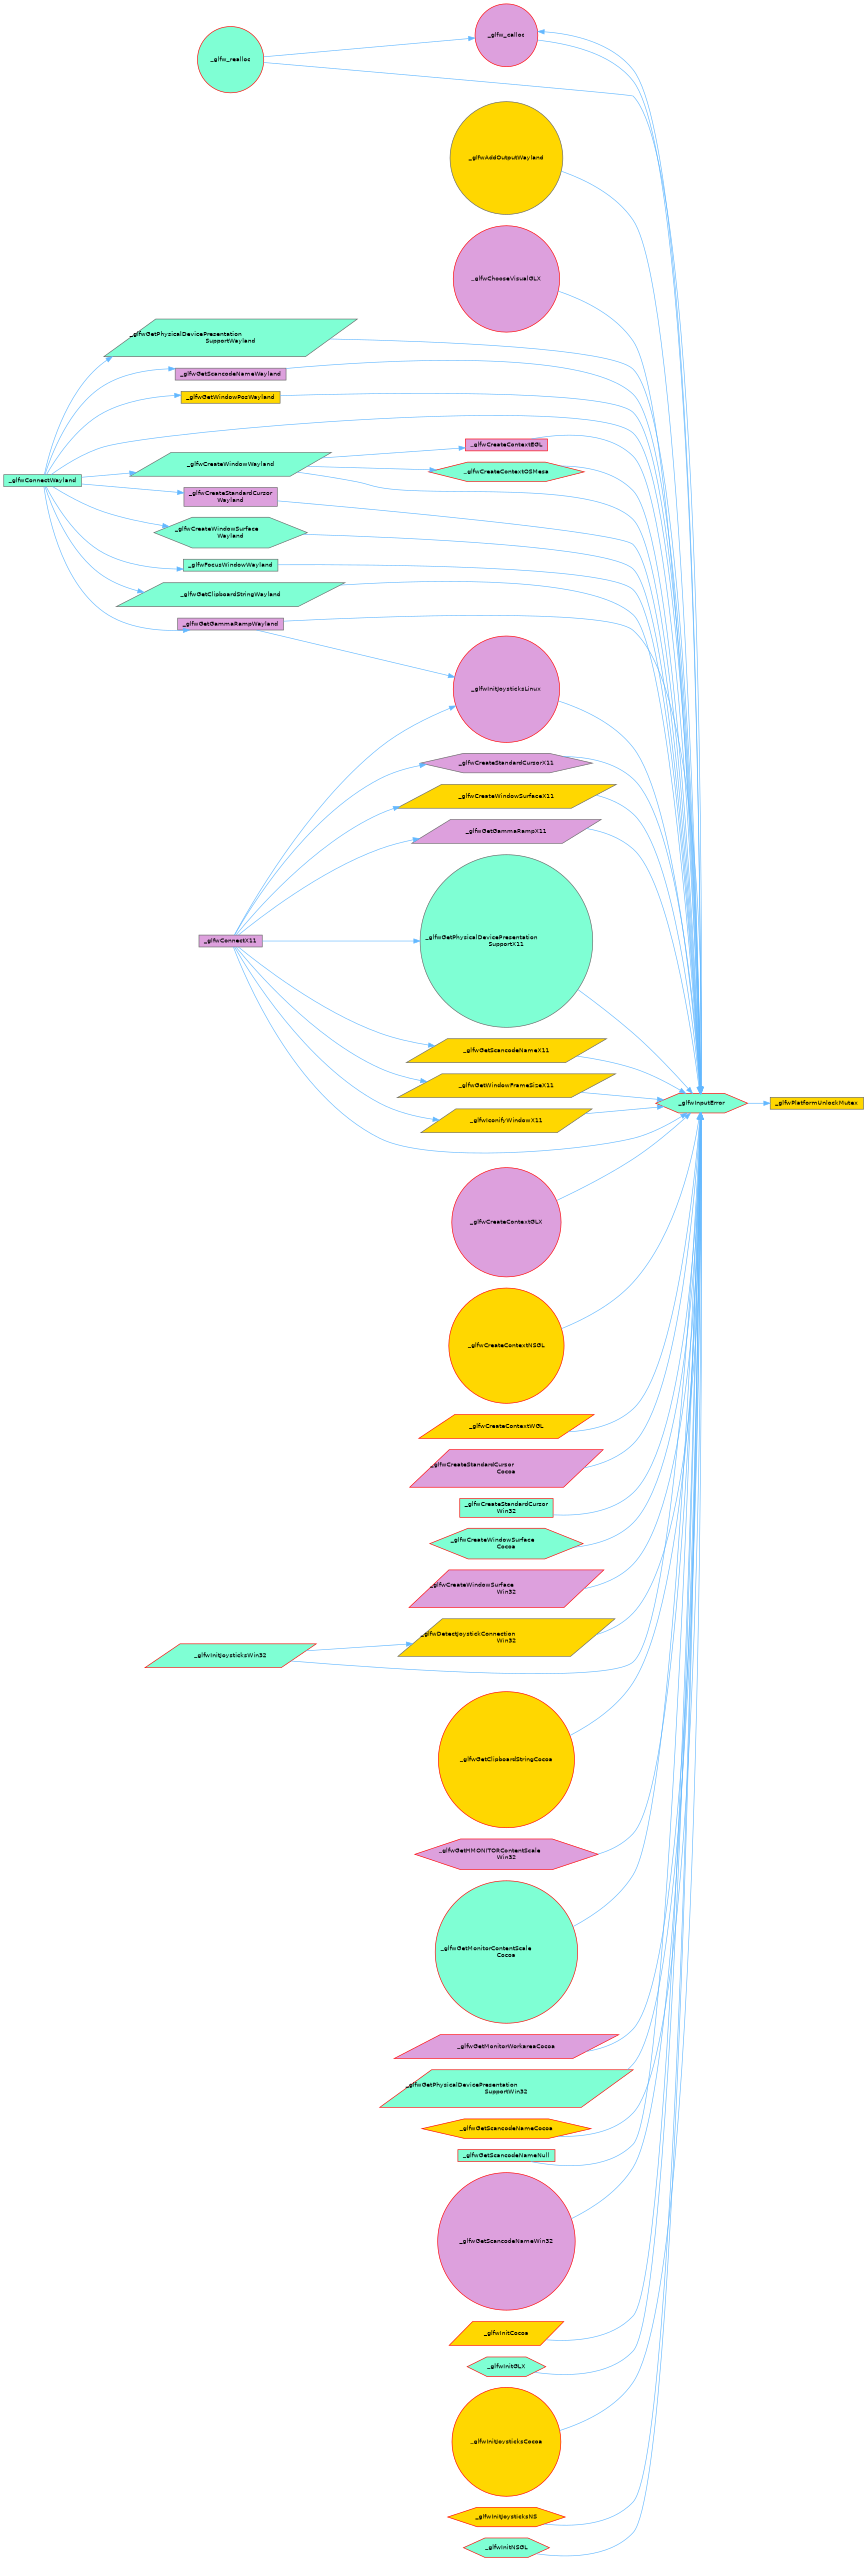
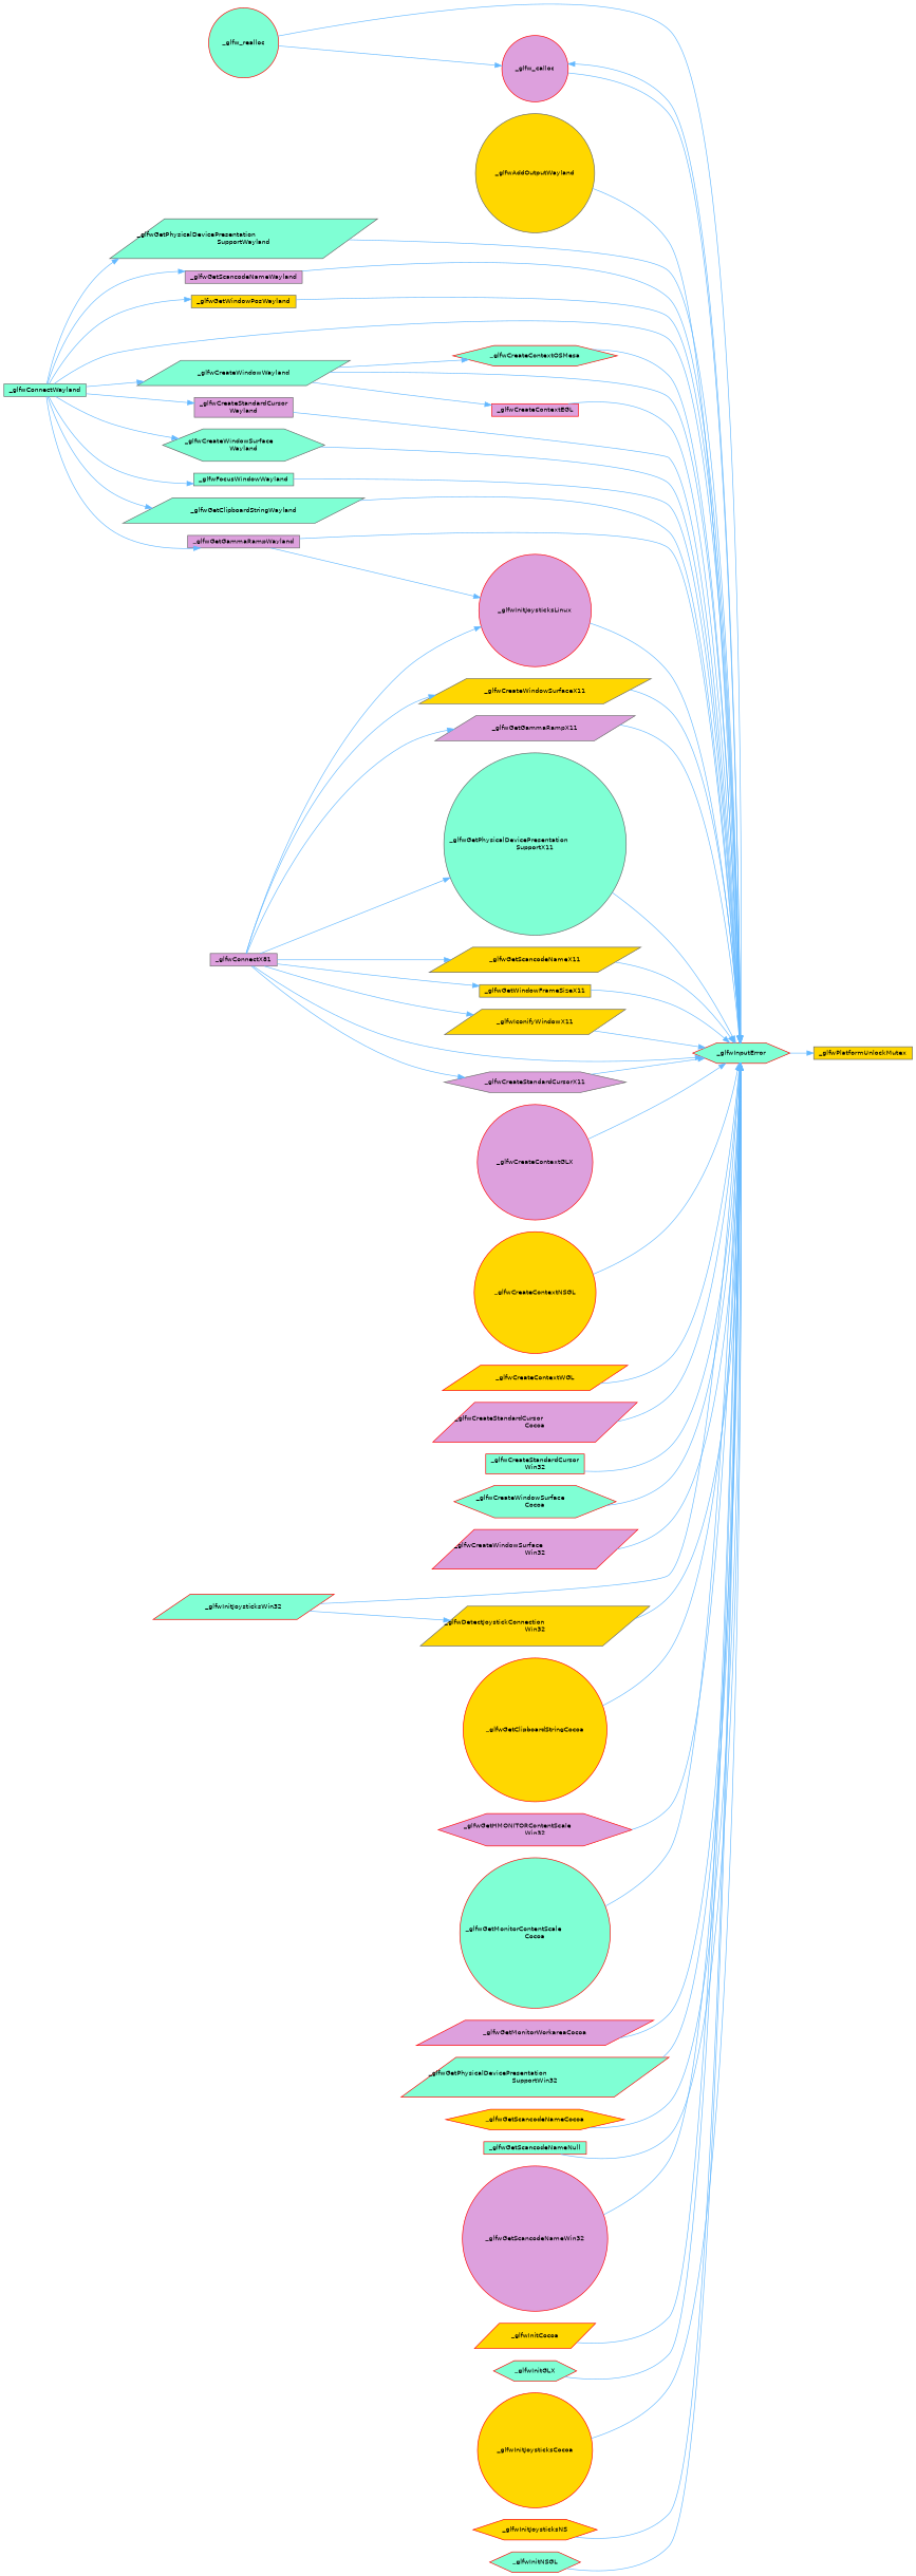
  digraph {
    rankdir=RL
    node [color=red fillcolor=aquamarine fontname=Helvetica fontsize=10 shape=parallelogram style=filled]
    edge [color=steelblue1 dir=back fontname=Helvetica fontsize=10 labelfontname=Helvetica labelfontsize=10 style=solid]
    n1 [color=gray40 fillcolor=gold fontcolor=black height=0.2 label=_glfwPlatformUnlockMutex shape=box width=0.4]
    n2 [height=0.2 label=_glfwInputError shape=hexagon width=0.4]
    n3 [fillcolor=plum height=0.2 label=_glfw_calloc shape=circle width=0.4]
    n4 [height=0.2 label=_glfw_realloc shape=circle width=0.4]
    n5 [color=grey40 fillcolor=gold height=0.2 label=_glfwAddOutputWayland shape=circle width=0.4]
-   n6 [fillcolor=plum height=0.2 label=_glfwChooseVisualGLX shape=circle width=0.4]
    n7 [color=grey40 height=0.2 label=_glfwConnectWayland shape=box width=0.4]
-   n8 [color=grey40 fillcolor=plum height=0.2 label=_glfwConnectX11 shape=box width=0.4]
+   n8 [color=grey40 fillcolor=plum height=0.2 label=_glfwConnectX81 shape=box width=0.4]
    n9 [fillcolor=plum height=0.2 label=_glfwCreateContextEGL shape=box width=0.4]
    n10 [color=grey40 height=0.2 label=_glfwCreateWindowWayland width=0.4]
    n11 [fillcolor=plum height=0.2 label=_glfwCreateContextGLX shape=circle width=0.4]
    n12 [fillcolor=gold height=0.2 label=_glfwCreateContextNSGL shape=circle width=0.4]
    n13 [height=0.2 label=_glfwCreateContextOSMesa shape=hexagon width=0.4]
    n14 [fillcolor=gold height=0.2 label=_glfwCreateContextWGL width=0.4]
    n15 [fillcolor=plum height=0.2 label="_glfwCreateStandardCursor\lCocoa" width=0.4]
    n16 [color=grey40 fillcolor=plum height=0.2 label="_glfwCreateStandardCursor\lWayland" shape=box width=0.4]
    n17 [height=0.2 label="_glfwCreateStandardCursor\lWin32" shape=box width=0.4]
    n18 [color=grey40 fillcolor=plum height=0.2 label=_glfwCreateStandardCursorX11 shape=hexagon width=0.4]
    n19 [height=0.2 label="_glfwCreateWindowSurface\lCocoa" shape=hexagon width=0.4]
    n20 [color=grey40 height=0.2 label="_glfwCreateWindowSurface\lWayland" shape=hexagon width=0.4]
    n21 [fillcolor=plum height=0.2 label="_glfwCreateWindowSurface\lWin32" width=0.4]
    n22 [color=grey40 fillcolor=gold height=0.2 label=_glfwCreateWindowSurfaceX11 width=0.4]
    n23 [color=grey40 fillcolor=gold height=0.2 label="_glfwDetectJoystickConnection\lWin32" width=0.4]
    n24 [height=0.2 label=_glfwInitJoysticksWin32 width=0.4]
    n25 [color=grey40 height=0.2 label=_glfwFocusWindowWayland shape=box width=0.4]
    n26 [fillcolor=gold height=0.2 label=_glfwGetClipboardStringCocoa shape=circle width=0.4]
    n27 [color=grey40 height=0.2 label=_glfwGetClipboardStringWayland width=0.4]
    n28 [color=grey40 fillcolor=plum height=0.2 label=_glfwGetGammaRampWayland shape=box width=0.4]
    n29 [color=grey40 fillcolor=plum height=0.2 label=_glfwGetGammaRampX11 width=0.4]
    n30 [fillcolor=plum height=0.2 label="_glfwGetHMONITORContentScale\lWin32" shape=hexagon width=0.4]
    n31 [height=0.2 label="_glfwGetMonitorContentScale\lCocoa" shape=circle width=0.4]
    n32 [fillcolor=plum height=0.2 label=_glfwGetMonitorWorkareaCocoa width=0.4]
    n33 [color=grey40 height=0.2 label="_glfwGetPhysicalDevicePresentation\lSupportWayland" width=0.4]
    n34 [height=0.2 label="_glfwGetPhysicalDevicePresentation\lSupportWin32" width=0.4]
    n35 [color=grey40 height=0.2 label="_glfwGetPhysicalDevicePresentation\lSupportX11" shape=circle width=0.4]
    n36 [fillcolor=gold height=0.2 label=_glfwGetScancodeNameCocoa shape=hexagon width=0.4]
    n37 [height=0.2 label=_glfwGetScancodeNameNull shape=box width=0.4]
    n38 [color=grey40 fillcolor=plum height=0.2 label=_glfwGetScancodeNameWayland shape=box width=0.4]
    n39 [fillcolor=plum height=0.2 label=_glfwGetScancodeNameWin32 shape=circle width=0.4]
    n40 [color=grey40 fillcolor=gold height=0.2 label=_glfwGetScancodeNameX11 width=0.4]
-   n41 [color=grey40 fillcolor=gold height=0.2 label=_glfwGetWindowFrameSizeX11 width=0.4]
+   n41 [color=grey40 fillcolor=gold height=0.2 label=_glfwGetWindowFrameSizeX11 shape=box width=0.4]
    n42 [color=grey40 fillcolor=gold height=0.2 label=_glfwGetWindowPosWayland shape=box width=0.4]
    n43 [color=grey40 fillcolor=gold height=0.2 label=_glfwIconifyWindowX11 width=0.4]
    n44 [fillcolor=gold height=0.2 label=_glfwInitCocoa width=0.4]
    n45 [height=0.2 label=_glfwInitGLX shape=hexagon width=0.4]
    n46 [fillcolor=gold height=0.2 label=_glfwInitJoysticksCocoa shape=circle width=0.4]
    n47 [fillcolor=plum height=0.2 label=_glfwInitJoysticksLinux shape=circle width=0.4]
    n48 [fillcolor=gold height=0.2 label=_glfwInitJoysticksNS shape=hexagon width=0.4]
    n49 [height=0.2 label=_glfwInitNSGL shape=hexagon width=0.4]
    n1 -> n2
    n2 -> n3
    n2 -> n4
    n2 -> n5
-   n2 -> n6
    n2 -> n7
    n2 -> n8
    n2 -> n9
    n2 -> n10
    n2 -> n11
    n2 -> n12
    n2 -> n13
    n2 -> n14
    n2 -> n15
    n2 -> n16
    n2 -> n17
    n2 -> n18
    n2 -> n19
    n2 -> n20
    n2 -> n21
    n2 -> n22
    n2 -> n23
    n2 -> n24
    n2 -> n25
    n2 -> n26
    n2 -> n27
    n2 -> n28
    n2 -> n29
    n2 -> n30
    n2 -> n31
    n2 -> n32
    n2 -> n33
    n2 -> n34
    n2 -> n35
    n2 -> n36
    n2 -> n37
    n2 -> n38
    n2 -> n39
    n2 -> n40
    n2 -> n41
    n2 -> n42
    n2 -> n43
    n2 -> n44
    n2 -> n45
    n2 -> n46
    n2 -> n47
    n2 -> n48
    n2 -> n49
    n3 -> n2
    n3 -> n4
    n9 -> n10
    n10 -> n7
    n13 -> n10
    n16 -> n7
    n18 -> n8
    n20 -> n7
    n22 -> n8
    n23 -> n24
    n25 -> n7
    n27 -> n7
    n28 -> n7
    n29 -> n8
    n33 -> n7
    n35 -> n8
    n38 -> n7
    n40 -> n8
    n41 -> n8
    n42 -> n7
    n43 -> n8
    n47 -> n8
    n47 -> n28
  }
